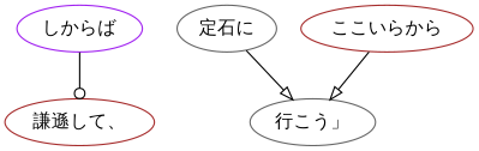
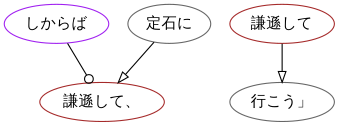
  digraph {
    fontname="Playfair Display"
    node [color=brown fontname="Playfair Display"]
    edge [arrowhead=onormal fontname="Playfair Display"]
    n1 [color=purple label="しからば"]
    n2 [label="謙遜して、"]
    n3 [color=gray40 label="行こう」"]
    n4 [color=gray40 label="定石に"]
-   n5 [label="ここいらから"]
+   n5 [label="謙遜して"]
    n1 -> n2 [arrowhead=odot]
-   n4 -> n3
+   n4 -> n2
    n5 -> n3
  }
